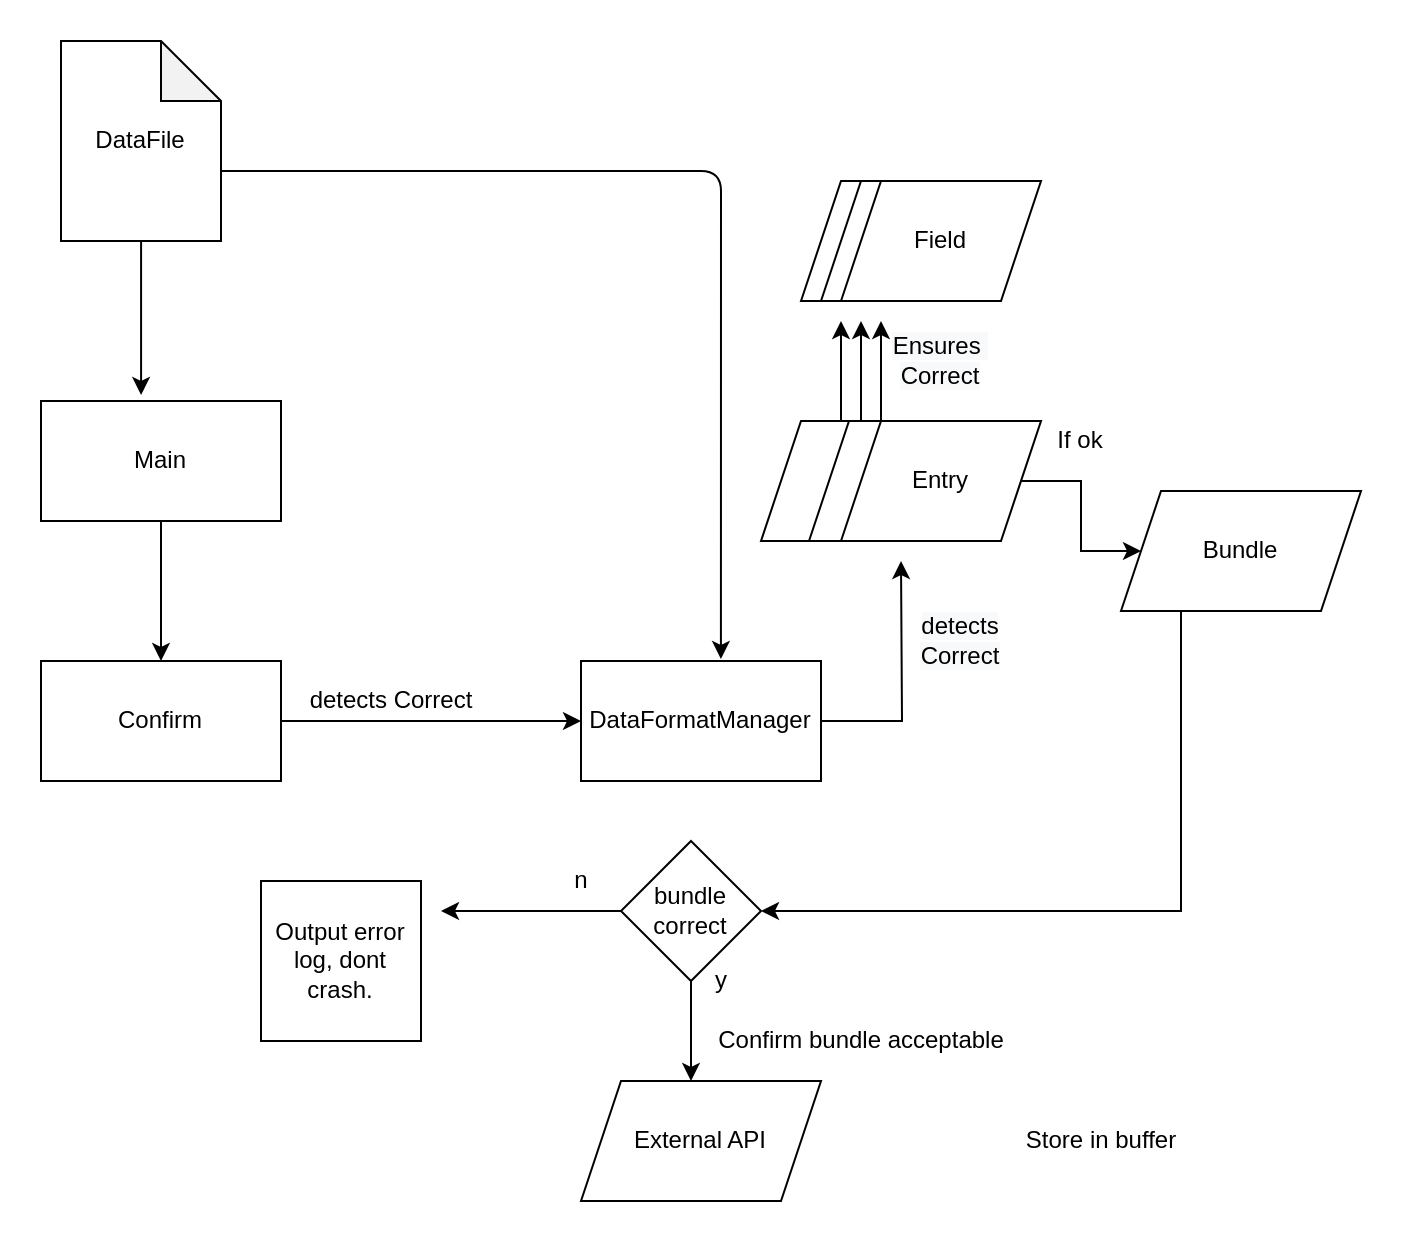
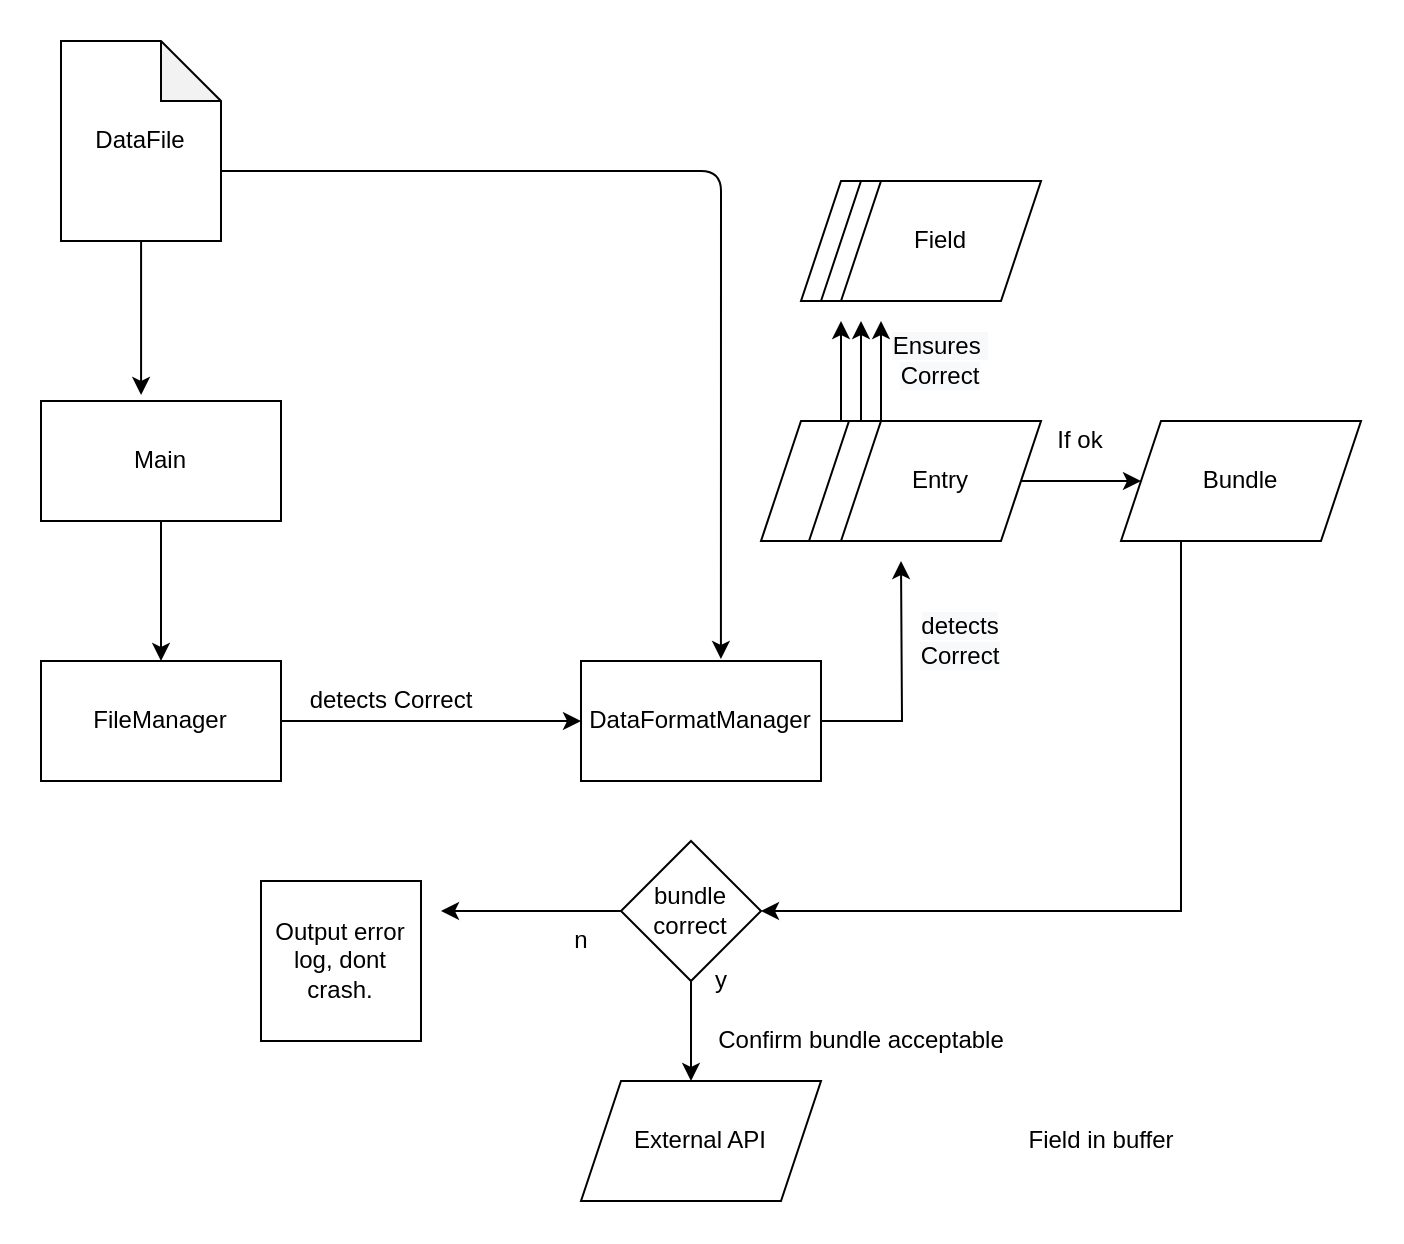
  <mxCell id="0" />
  <mxCell id="1" parent="0" />
  <mxCell id="2" style="edgeStyle=orthogonalEdgeStyle;rounded=0;orthogonalLoop=1;jettySize=auto;html=1;" edge="1" parent="1" source="3"><mxGeometry relative="1" as="geometry"><mxPoint x="80" y="330" as="targetPoint" /></mxGeometry></mxCell>
  <mxCell id="3" value="Main" style="rounded=0;whiteSpace=wrap;html=1;" vertex="1" parent="1"><mxGeometry x="20" y="200" width="120" height="60" as="geometry" /></mxCell>
  <mxCell id="4" style="edgeStyle=orthogonalEdgeStyle;rounded=0;orthogonalLoop=1;jettySize=auto;html=1;" edge="1" parent="1" source="5"><mxGeometry relative="1" as="geometry"><mxPoint x="450" y="280" as="targetPoint" /></mxGeometry></mxCell>
  <mxCell id="5" value="DataFormatManager" style="rounded=0;whiteSpace=wrap;html=1;" vertex="1" parent="1"><mxGeometry x="290" y="330" width="120" height="60" as="geometry" /></mxCell>
  <mxCell id="6" style="edgeStyle=orthogonalEdgeStyle;rounded=0;orthogonalLoop=1;jettySize=auto;html=1;" edge="1" parent="1" source="7"><mxGeometry relative="1" as="geometry"><mxPoint x="290" y="360" as="targetPoint" /></mxGeometry></mxCell>
- <mxCell id="7" value="Confirm" style="rounded=0;whiteSpace=wrap;html=1;" vertex="1" parent="1"><mxGeometry x="20" y="330" width="120" height="60" as="geometry" /></mxCell>
+ <mxCell id="7" value="FileManager" style="rounded=0;whiteSpace=wrap;html=1;" vertex="1" parent="1"><mxGeometry x="20" y="330" width="120" height="60" as="geometry" /></mxCell>
  <mxCell id="8" value="Field" style="shape=parallelogram;perimeter=parallelogramPerimeter;whiteSpace=wrap;html=1;fixedSize=1;" vertex="1" parent="1"><mxGeometry x="400" y="90" width="100" height="60" as="geometry" /></mxCell>
  <mxCell id="9" style="edgeStyle=orthogonalEdgeStyle;rounded=0;orthogonalLoop=1;jettySize=auto;html=1;entryX=0.417;entryY=-0.05;entryDx=0;entryDy=0;entryPerimeter=0;" edge="1" parent="1" source="10" target="3"><mxGeometry relative="1" as="geometry" /></mxCell>
  <mxCell id="10" value="DataFile" style="shape=note;whiteSpace=wrap;html=1;backgroundOutline=1;darkOpacity=0.05;" vertex="1" parent="1"><mxGeometry x="30" y="20" width="80" height="100" as="geometry" /></mxCell>
  <mxCell id="11" value="detects Correct" style="text;html=1;align=center;verticalAlign=middle;resizable=0;points=[];autosize=1;" vertex="1" parent="1"><mxGeometry x="145" y="340" width="100" height="20" as="geometry" /></mxCell>
  <mxCell id="12" style="edgeStyle=orthogonalEdgeStyle;rounded=0;orthogonalLoop=1;jettySize=auto;html=1;" edge="1" parent="1" source="13"><mxGeometry relative="1" as="geometry"><mxPoint x="430" y="160" as="targetPoint" /></mxGeometry></mxCell>
  <mxCell id="13" value="Entry" style="shape=parallelogram;perimeter=parallelogramPerimeter;whiteSpace=wrap;html=1;fixedSize=1;" vertex="1" parent="1"><mxGeometry x="380" width="100" height="60" as="geometry" y="210" /></mxCell>
  <mxCell id="14" value="" style="endArrow=classic;html=1;exitX=0;exitY=0;exitDx=80;exitDy=65;exitPerimeter=0;entryX=0.583;entryY=-0.017;entryDx=0;entryDy=0;entryPerimeter=0;" edge="1" parent="1" source="10" target="5"><mxGeometry width="50" height="50" relative="1" as="geometry"><mxPoint x="300" y="130" as="sourcePoint" /><mxPoint x="350" y="80" as="targetPoint" /><Array as="points"><mxPoint x="360" y="85" /></Array></mxGeometry></mxCell>
  <mxCell id="15" value="&#10;&#10;&lt;span style=&quot;color: rgb(0, 0, 0); font-family: helvetica; font-size: 12px; font-style: normal; font-weight: 400; letter-spacing: normal; text-align: center; text-indent: 0px; text-transform: none; word-spacing: 0px; background-color: rgb(248, 249, 250); display: inline; float: none;&quot;&gt;detects Correct&lt;/span&gt;&#10;&#10;" style="text;html=1;strokeColor=none;fillColor=none;align=center;verticalAlign=middle;whiteSpace=wrap;rounded=0;" vertex="1" parent="1"><mxGeometry x="460" y="310" width="40" height="20" as="geometry" /></mxCell>
  <mxCell id="16" value="&lt;span style=&quot;color: rgb(0 , 0 , 0) ; font-family: &amp;#34;helvetica&amp;#34; ; font-size: 12px ; font-style: normal ; font-weight: 400 ; letter-spacing: normal ; text-align: center ; text-indent: 0px ; text-transform: none ; word-spacing: 0px ; background-color: rgb(248 , 249 , 250) ; display: inline ; float: none&quot;&gt;Ensures&amp;nbsp; Correct&lt;/span&gt;&lt;br&gt;" style="text;html=1;strokeColor=none;fillColor=none;align=center;verticalAlign=middle;whiteSpace=wrap;rounded=0;" vertex="1" parent="1"><mxGeometry x="450" y="170" width="40" height="20" as="geometry" /></mxCell>
  <mxCell id="17" value="bundle correct" style="rhombus;whiteSpace=wrap;html=1;" vertex="1" parent="1"><mxGeometry x="310" y="420" width="70" height="70" as="geometry" /></mxCell>
  <mxCell id="18" value="Entry" style="shape=parallelogram;perimeter=parallelogramPerimeter;whiteSpace=wrap;html=1;fixedSize=1;" vertex="1" parent="1"><mxGeometry x="404" width="100" height="60" as="geometry" y="210" /></mxCell>
  <mxCell id="19" style="edgeStyle=orthogonalEdgeStyle;rounded=0;orthogonalLoop=1;jettySize=auto;html=1;entryX=0;entryY=0.5;entryDx=0;entryDy=0;" edge="1" parent="1" source="20" target="25"><mxGeometry relative="1" as="geometry" /></mxCell>
  <mxCell id="20" value="Entry" style="shape=parallelogram;perimeter=parallelogramPerimeter;whiteSpace=wrap;html=1;fixedSize=1;" vertex="1" parent="1"><mxGeometry x="420" width="100" height="60" as="geometry" y="210" /></mxCell>
  <mxCell id="21" style="edgeStyle=orthogonalEdgeStyle;rounded=0;orthogonalLoop=1;jettySize=auto;html=1;" edge="1" parent="1"><mxGeometry relative="1" as="geometry"><mxPoint x="440" y="160" as="targetPoint" /><mxPoint x="440" as="sourcePoint" y="210" /></mxGeometry></mxCell>
  <mxCell id="22" style="edgeStyle=orthogonalEdgeStyle;rounded=0;orthogonalLoop=1;jettySize=auto;html=1;" edge="1" parent="1"><mxGeometry relative="1" as="geometry"><mxPoint x="420" y="160" as="targetPoint" /><mxPoint x="420" as="sourcePoint" y="210" /></mxGeometry></mxCell>
  <mxCell id="23" value="Field" style="shape=parallelogram;perimeter=parallelogramPerimeter;whiteSpace=wrap;html=1;fixedSize=1;" vertex="1" parent="1"><mxGeometry x="410" y="90" width="100" height="60" as="geometry" /></mxCell>
  <mxCell id="24" value="Field" style="shape=parallelogram;perimeter=parallelogramPerimeter;whiteSpace=wrap;html=1;fixedSize=1;" vertex="1" parent="1"><mxGeometry x="420" y="90" width="100" height="60" as="geometry" /></mxCell>
- <mxCell id="25" value="Bundle" style="shape=parallelogram;perimeter=parallelogramPerimeter;whiteSpace=wrap;html=1;fixedSize=1;" vertex="1" parent="1"><mxGeometry x="560" y="245" width="120" height="60" as="geometry" /></mxCell>
+ <mxCell id="25" value="Bundle" style="shape=parallelogram;perimeter=parallelogramPerimeter;whiteSpace=wrap;html=1;fixedSize=1;" vertex="1" parent="1"><mxGeometry x="560" width="120" height="60" as="geometry" y="210" /></mxCell>
  <mxCell id="26" value="" style="endArrow=classic;html=1;exitX=0.5;exitY=1;exitDx=0;exitDy=0;" edge="1" parent="1" source="17"><mxGeometry width="50" height="50" relative="1" as="geometry"><mxPoint x="380" y="640" as="sourcePoint" /><mxPoint x="345" y="540" as="targetPoint" /></mxGeometry></mxCell>
  <mxCell id="27" style="edgeStyle=orthogonalEdgeStyle;rounded=0;orthogonalLoop=1;jettySize=auto;html=1;exitX=0.25;exitY=1;exitDx=0;exitDy=0;entryX=1;entryY=0.5;entryDx=0;entryDy=0;" edge="1" parent="1" source="25" target="17"><mxGeometry relative="1" as="geometry"><mxPoint x="630" y="280" as="sourcePoint" /><mxPoint x="630" y="470" as="targetPoint" /><Array as="points"><mxPoint x="590" y="455" /></Array></mxGeometry></mxCell>
  <mxCell id="28" value="External API" style="shape=parallelogram;perimeter=parallelogramPerimeter;whiteSpace=wrap;html=1;fixedSize=1;" vertex="1" parent="1"><mxGeometry x="290" y="540" width="120" height="60" as="geometry" /></mxCell>
  <mxCell id="29" value="If ok" style="text;html=1;strokeColor=none;fillColor=none;align=center;verticalAlign=middle;whiteSpace=wrap;rounded=0;" vertex="1" parent="1"><mxGeometry x="520" width="40" height="20" as="geometry" y="210" /></mxCell>
  <mxCell id="30" value="" style="endArrow=classic;html=1;exitX=0;exitY=0.5;exitDx=0;exitDy=0;" edge="1" parent="1" source="17"><mxGeometry width="50" height="50" relative="1" as="geometry"><mxPoint x="210" y="510" as="sourcePoint" /><mxPoint x="220" y="455" as="targetPoint" /></mxGeometry></mxCell>
  <mxCell id="31" value="Confirm bundle acceptable" style="text;html=1;align=center;verticalAlign=middle;resizable=0;points=[];autosize=1;" vertex="1" parent="1"><mxGeometry x="350" y="510" width="160" height="20" as="geometry" /></mxCell>
- <mxCell id="32" value="Store in buffer" style="text;html=1;align=center;verticalAlign=middle;resizable=0;points=[];autosize=1;" vertex="1" parent="1"><mxGeometry x="505" y="560" width="90" height="20" as="geometry" /></mxCell>
+ <mxCell id="32" value="Field in buffer" style="text;html=1;align=center;verticalAlign=middle;resizable=0;points=[];autosize=1;" vertex="1" parent="1"><mxGeometry x="505" y="560" width="90" height="20" as="geometry" /></mxCell>
  <mxCell id="33" value="Output error log, dont crash." style="whiteSpace=wrap;html=1;aspect=fixed;" vertex="1" parent="1"><mxGeometry x="130" y="440" width="80" height="80" as="geometry" /></mxCell>
  <mxCell id="34" value="y" style="text;html=1;align=center;verticalAlign=middle;resizable=0;points=[];autosize=1;" vertex="1" parent="1"><mxGeometry x="350" y="480" width="20" height="20" as="geometry" /></mxCell>
- <mxCell id="35" value="n" style="text;html=1;align=center;verticalAlign=middle;resizable=0;points=[];autosize=1;" vertex="1" parent="1"><mxGeometry x="280" y="430" width="20" height="20" as="geometry" /></mxCell>
+ <mxCell id="35" value="n" style="text;html=1;align=center;verticalAlign=middle;resizable=0;points=[];autosize=1;" vertex="1" parent="1"><mxGeometry x="280" y="460" width="20" height="20" as="geometry" /></mxCell>
